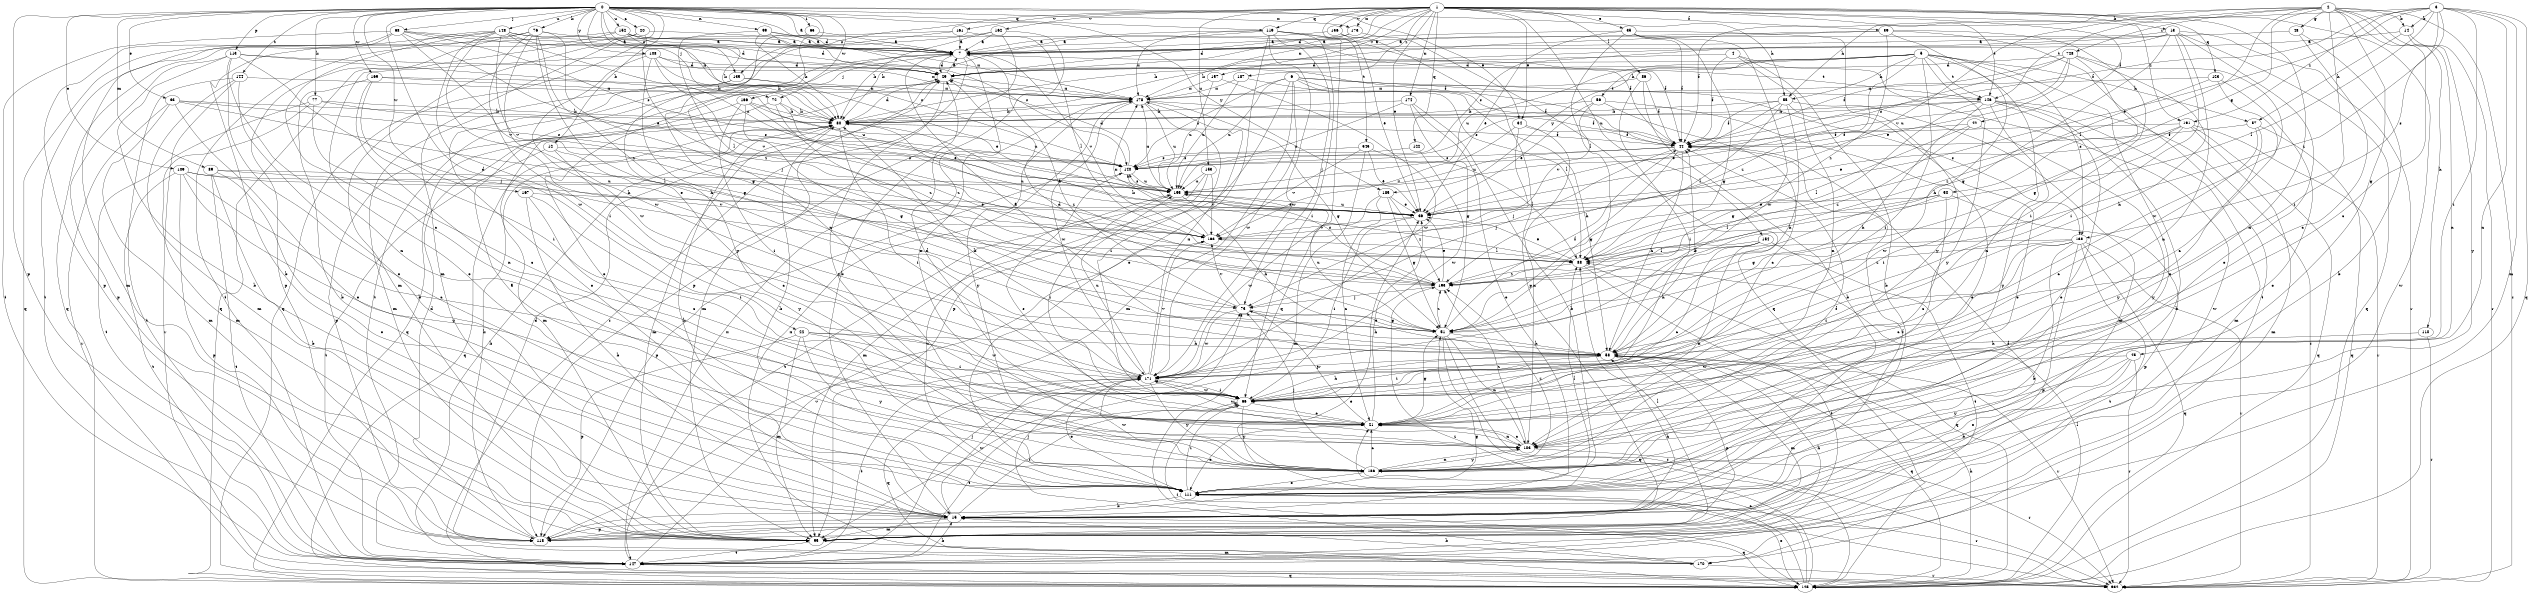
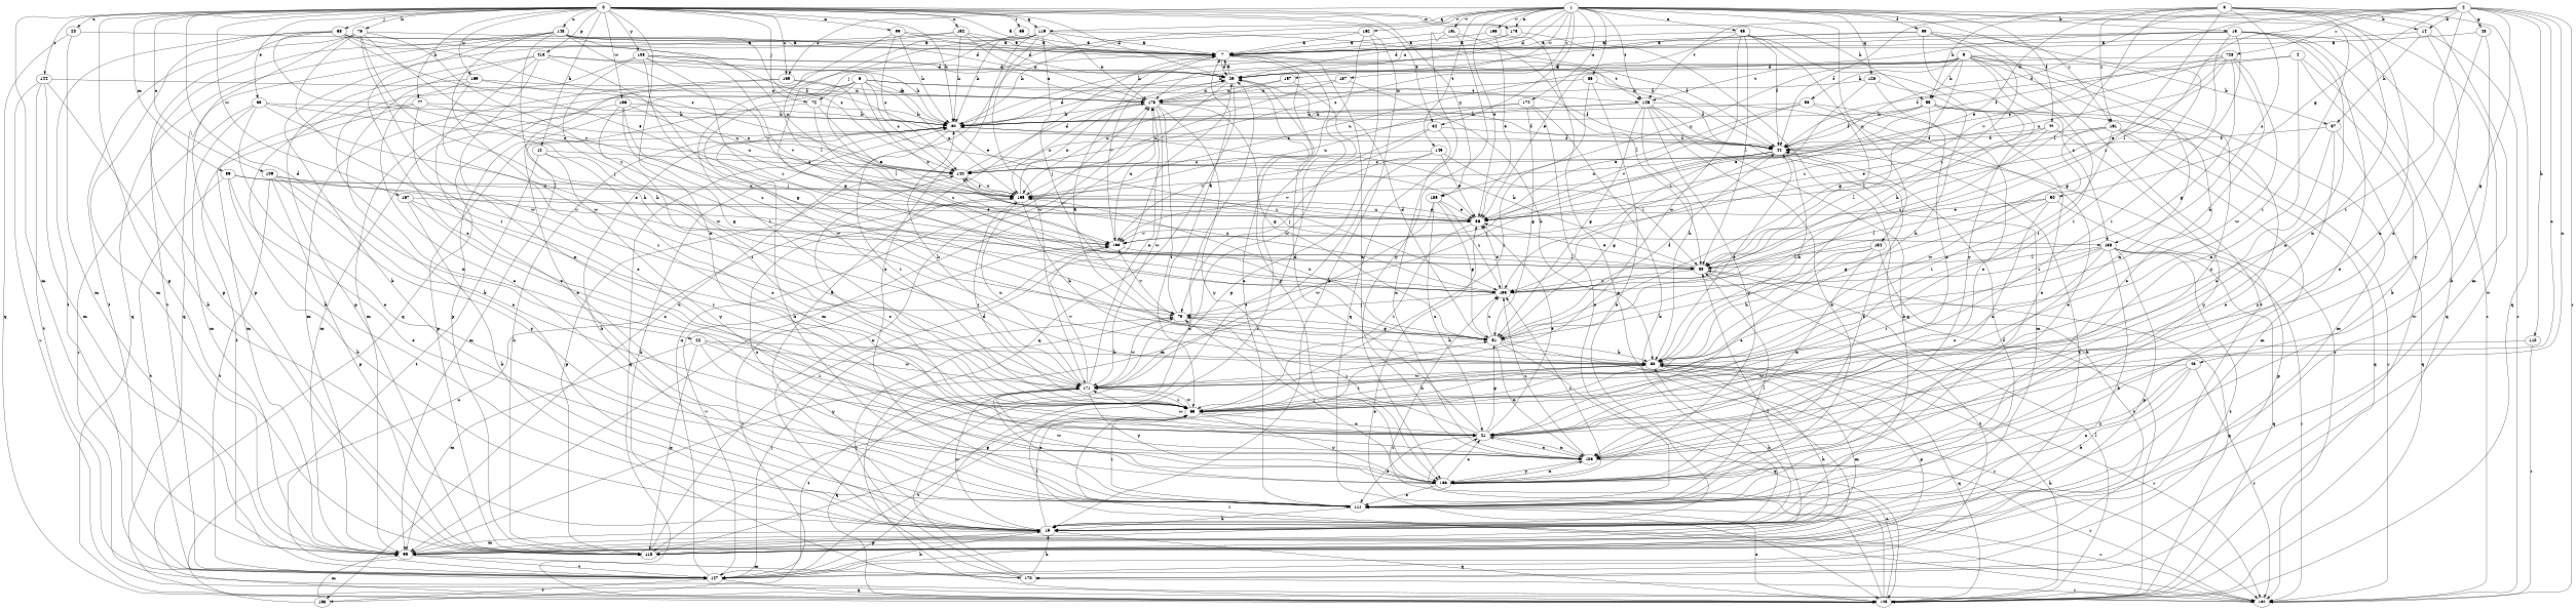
  strict digraph {
    0
    7
    12
    20
    22
    29
    33
    34
    55
    65
    68
    72
    76
    77
    80
    89
    95
    99
    103
    108
    109
-   113
+   113 [label=413]
    118
    119
    135
    144
    148
    152
    166
    167
    169
    173
    185
    146
-   132 [label=932]
+   132
    163
    111
    21
    186
    140
    147
    125
    193
    66
    171
    58
    178
    88
    44
    73
    36
    51
    15
    155
    170
    1
    13
    35
    39
    42
    86
-   122
    123
-   145 [label=545]
+   145
    153
    154
    156
    157
    161
    162
    174
    187
    191
    2
    14
    45
    48
    50
    110
    n80 [label=728]
    57
    3
    138
    4
    5
    56
    6
    0 -> 7 [label=a]
    0 -> 12 [label=b]
    0 -> 20 [label=c]
    0 -> 22 [label=d]
    0 -> 29 [label=d]
    0 -> 33 [label=e]
    0 -> 34 [label=e]
    0 -> 55 [label=h]
    0 -> 65 [label=i]
    0 -> 68 [label=j]
    0 -> 72 [label=j]
    0 -> 76 [label=k]
    0 -> 77 [label=k]
    0 -> 80 [label=k]
    0 -> 89 [label=m]
    0 -> 95 [label=m]
    0 -> 99 [label=n]
    0 -> 103 [label=n]
    0 -> 108 [label=y]
    0 -> 109 [label=o]
    0 -> 113 [label=p]
    0 -> 118 [label=p]
    0 -> 119 [label=q]
    0 -> 135 [label=s]
    0 -> 144 [label=t]
    0 -> 148 [label=u]
    0 -> 152 [label=u]
    0 -> 166 [label=w]
    0 -> 167 [label=w]
    0 -> 169 [label=w]
    0 -> 173 [label=x]
    0 -> 185 [label=y]
    7 -> 29 [label=d]
    7 -> 72 [label=j]
    7 -> 103 [label=n]
    7 -> 146 [label=t]
    7 -> 132 [label=r]
    7 -> 163 [label=v]
    7 -> 111 [label=o]
    12 -> 21 [label=c]
    12 -> 186 [label=y]
    12 -> 140 [label=s]
    12 -> 147 [label=t]
    20 -> 7 [label=a]
    20 -> 95 [label=m]
    20 -> 125 [label=q]
-   20 -> 193 [label=z]
+   108 -> 193 [label=z]
    22 -> 95 [label=m]
    22 -> 118 [label=p]
    22 -> 186 [label=y]
    22 -> 66 [label=i]
    22 -> 171 [label=w]
    22 -> 58 [label=h]
    29 -> 7 [label=a]
    29 -> 95 [label=m]
    29 -> 186 [label=y]
    29 -> 125 [label=q]
    29 -> 178 [label=x]
    33 -> 80 [label=k]
    33 -> 95 [label=m]
    33 -> 132 [label=r]
    33 -> 111 [label=o]
    33 -> 140 [label=s]
    33 -> 88 [label=l]
    34 -> 103 [label=n]
    34 -> 163 [label=v]
    34 -> 44 [label=f]
    34 -> 73 [label=j]
    55 -> 80 [label=k]
    55 -> 95 [label=m]
    55 -> 111 [label=o]
    55 -> 58 [label=h]
    55 -> 88 [label=l]
    55 -> 44 [label=f]
    55 -> 36 [label=e]
    65 -> 7 [label=a]
    65 -> 51 [label=g]
    68 -> 7 [label=a]
    68 -> 95 [label=m]
    68 -> 118 [label=p]
    68 -> 163 [label=v]
    68 -> 140 [label=s]
    68 -> 147 [label=t]
    68 -> 44 [label=f]
    68 -> 36 [label=e]
    72 -> 80 [label=k]
    72 -> 118 [label=p]
    72 -> 193 [label=z]
    72 -> 36 [label=e]
    76 -> 7 [label=a]
    76 -> 118 [label=p]
    76 -> 147 [label=t]
    76 -> 193 [label=z]
    76 -> 66 [label=i]
    76 -> 171 [label=w]
    76 -> 58 [label=h]
    76 -> 73 [label=j]
    77 -> 80 [label=k]
    77 -> 95 [label=m]
    77 -> 21 [label=c]
    77 -> 140 [label=s]
    77 -> 147 [label=t]
    80 -> 29 [label=d]
    80 -> 95 [label=m]
    80 -> 125 [label=q]
    80 -> 193 [label=z]
    80 -> 66 [label=i]
    80 -> 44 [label=f]
    89 -> 111 [label=o]
    89 -> 147 [label=t]
    89 -> 36 [label=e]
    89 -> 15 [label=b]
    89 -> 155 [label=u]
    95 -> 147 [label=t]
    95 -> 58 [label=h]
    95 -> 88 [label=l]
    95 -> 170 [label=m]
    99 -> 7 [label=a]
    99 -> 80 [label=k]
    99 -> 140 [label=s]
    99 -> 88 [label=l]
    99 -> 44 [label=f]
    103 -> 132 [label=r]
    103 -> 21 [label=c]
    103 -> 186 [label=y]
    103 -> 140 [label=s]
    103 -> 193 [label=z]
    108 -> 29 [label=d]
    108 -> 80 [label=k]
    108 -> 163 [label=v]
    108 -> 111 [label=o]
    108 -> 171 [label=w]
    108 -> 178 [label=x]
    108 -> 51 [label=g]
    109 -> 118 [label=p]
    109 -> 163 [label=v]
    109 -> 21 [label=c]
    109 -> 186 [label=y]
    109 -> 147 [label=t]
    109 -> 155 [label=u]
    113 -> 29 [label=d]
    113 -> 80 [label=k]
    113 -> 103 [label=n]
    113 -> 118 [label=p]
    113 -> 111 [label=o]
    113 -> 73 [label=j]
    113 -> 15 [label=b]
    118 -> 29 [label=d]
    118 -> 80 [label=k]
    118 -> 44 [label=f]
    118 -> 51 [label=g]
    119 -> 7 [label=a]
    119 -> 80 [label=k]
    119 -> 111 [label=o]
    119 -> 125 [label=q]
    119 -> 66 [label=i]
    119 -> 171 [label=w]
    119 -> 178 [label=x]
    119 -> 44 [label=f]
    119 -> 73 [label=j]
    135 -> 95 [label=m]
    135 -> 111 [label=o]
    135 -> 178 [label=x]
    135 -> 36 [label=e]
    144 -> 95 [label=m]
    144 -> 132 [label=r]
    144 -> 147 [label=t]
    144 -> 178 [label=x]
    144 -> 15 [label=b]
    148 -> 7 [label=a]
    148 -> 29 [label=d]
    148 -> 163 [label=v]
    148 -> 21 [label=c]
    148 -> 140 [label=s]
    148 -> 147 [label=t]
    148 -> 125 [label=q]
    148 -> 171 [label=w]
    148 -> 58 [label=h]
    148 -> 155 [label=u]
    152 -> 7 [label=a]
    152 -> 29 [label=d]
    152 -> 80 [label=k]
    152 -> 125 [label=q]
    152 -> 178 [label=x]
    152 -> 15 [label=b]
    166 -> 80 [label=k]
    166 -> 95 [label=m]
    166 -> 193 [label=z]
    166 -> 66 [label=i]
    166 -> 51 [label=g]
    166 -> 155 [label=u]
    167 -> 21 [label=c]
    167 -> 66 [label=i]
    167 -> 36 [label=e]
    167 -> 15 [label=b]
    169 -> 103 [label=n]
    169 -> 66 [label=i]
    169 -> 178 [label=x]
    169 -> 15 [label=b]
    169 -> 155 [label=u]
    173 -> 7 [label=a]
    173 -> 29 [label=d]
    173 -> 125 [label=q]
    185 -> 21 [label=c]
    185 -> 193 [label=z]
    185 -> 171 [label=w]
    185 -> 36 [label=e]
    185 -> 51 [label=g]
    146 -> 80 [label=k]
    146 -> 95 [label=m]
    146 -> 132 [label=r]
    146 -> 111 [label=o]
    146 -> 186 [label=y]
    146 -> 140 [label=s]
    146 -> 58 [label=h]
    146 -> 51 [label=g]
    146 -> 15 [label=b]
    132 -> 66 [label=i]
    163 -> 178 [label=x]
    163 -> 88 [label=l]
    111 -> 80 [label=k]
    111 -> 132 [label=r]
    111 -> 66 [label=i]
    111 -> 88 [label=l]
    111 -> 15 [label=b]
    111 -> 155 [label=u]
    21 -> 29 [label=d]
    21 -> 103 [label=n]
    21 -> 111 [label=o]
    21 -> 171 [label=w]
    21 -> 73 [label=j]
    21 -> 36 [label=e]
    21 -> 51 [label=g]
    186 -> 103 [label=n]
    186 -> 111 [label=o]
    186 -> 21 [label=c]
    186 -> 193 [label=z]
    186 -> 171 [label=w]
    186 -> 44 [label=f]
    186 -> 73 [label=j]
    140 -> 29 [label=d]
    140 -> 118 [label=p]
    140 -> 155 [label=u]
    147 -> 163 [label=v]
    147 -> 125 [label=q]
    147 -> 178 [label=x]
    147 -> 73 [label=j]
    147 -> 15 [label=b]
    125 -> 111 [label=o]
    125 -> 21 [label=c]
    125 -> 193 [label=z]
    125 -> 58 [label=h]
    125 -> 88 [label=l]
    125 -> 36 [label=e]
    193 -> 140 [label=s]
    193 -> 73 [label=j]
    193 -> 36 [label=e]
    66 -> 21 [label=c]
    66 -> 186 [label=y]
    66 -> 147 [label=t]
    66 -> 171 [label=w]
    66 -> 58 [label=h]
    171 -> 80 [label=k]
    171 -> 163 [label=v]
    171 -> 111 [label=o]
    171 -> 186 [label=y]
    171 -> 147 [label=t]
    171 -> 125 [label=q]
    171 -> 66 [label=i]
    171 -> 178 [label=x]
    171 -> 155 [label=u]
    58 -> 7 [label=a]
    58 -> 95 [label=m]
    58 -> 118 [label=p]
    58 -> 132 [label=r]
    58 -> 125 [label=q]
    58 -> 66 [label=i]
    58 -> 171 [label=w]
    58 -> 44 [label=f]
    178 -> 80 [label=k]
    178 -> 186 [label=y]
    178 -> 66 [label=i]
    178 -> 171 [label=w]
    178 -> 44 [label=f]
    178 -> 51 [label=g]
    178 -> 155 [label=u]
    88 -> 80 [label=k]
    88 -> 147 [label=t]
    88 -> 125 [label=q]
    88 -> 193 [label=z]
    88 -> 36 [label=e]
    44 -> 140 [label=s]
    44 -> 58 [label=h]
    44 -> 73 [label=j]
    44 -> 51 [label=g]
    44 -> 155 [label=u]
    73 -> 7 [label=a]
    73 -> 163 [label=v]
    73 -> 171 [label=w]
    73 -> 58 [label=h]
    73 -> 51 [label=g]
    36 -> 163 [label=v]
    36 -> 66 [label=i]
    36 -> 155 [label=u]
    51 -> 29 [label=d]
    51 -> 103 [label=n]
    51 -> 132 [label=r]
    51 -> 125 [label=q]
    51 -> 193 [label=z]
    51 -> 58 [label=h]
    51 -> 44 [label=f]
    51 -> 155 [label=u]
    15 -> 7 [label=a]
    15 -> 80 [label=k]
    15 -> 95 [label=m]
    15 -> 118 [label=p]
    15 -> 125 [label=q]
    15 -> 66 [label=i]
    15 -> 171 [label=w]
    15 -> 58 [label=h]
    15 -> 44 [label=f]
    155 -> 140 [label=s]
    155 -> 66 [label=i]
    155 -> 58 [label=h]
    155 -> 178 [label=x]
    155 -> 36 [label=e]
    170 -> 29 [label=d]
    170 -> 80 [label=k]
    170 -> 132 [label=r]
    170 -> 178 [label=x]
    170 -> 73 [label=j]
    170 -> 15 [label=b]
    1 -> 29 [label=d]
    1 -> 34 [label=e]
    1 -> 103 [label=n]
    1 -> 119 [label=q]
    1 -> 135 [label=s]
    1 -> 173 [label=x]
    1 -> 146 [label=t]
    1 -> 178 [label=x]
    1 -> 36 [label=e]
    1 -> 170 [label=w]
    1 -> 13 [label=b]
    1 -> 35 [label=e]
    1 -> 39 [label=f]
    1 -> 42 [label=f]
    1 -> 86 [label=l]
-   1 -> 122 [label=q]
    1 -> 123 [label=q]
    1 -> 145 [label=t]
    1 -> 153 [label=u]
    1 -> 154 [label=u]
    1 -> 156 [label=v]
    1 -> 157 [label=v]
    1 -> 161 [label=v]
    1 -> 162 [label=v]
    1 -> 174 [label=x]
    1 -> 187 [label=z]
    1 -> 191 [label=z]
    13 -> 7 [label=a]
    13 -> 80 [label=k]
    13 -> 103 [label=n]
    13 -> 132 [label=r]
    13 -> 111 [label=o]
    13 -> 140 [label=s]
    13 -> 125 [label=q]
    13 -> 66 [label=i]
    13 -> 51 [label=g]
    35 -> 7 [label=a]
    35 -> 186 [label=y]
    35 -> 171 [label=w]
    35 -> 88 [label=l]
    35 -> 44 [label=f]
    35 -> 36 [label=e]
    35 -> 51 [label=g]
    39 -> 7 [label=a]
    39 -> 80 [label=k]
    39 -> 147 [label=t]
    39 -> 193 [label=z]
    39 -> 66 [label=i]
    39 -> 58 [label=h]
    42 -> 186 [label=y]
    42 -> 193 [label=z]
    42 -> 88 [label=l]
    42 -> 44 [label=f]
    86 -> 66 [label=i]
    86 -> 178 [label=x]
    86 -> 44 [label=f]
    86 -> 15 [label=b]
-   122 -> 140 [label=s]
-   122 -> 171 [label=w]
    123 -> 111 [label=o]
    123 -> 21 [label=c]
    123 -> 193 [label=z]
    123 -> 178 [label=x]
    145 -> 95 [label=m]
    145 -> 163 [label=v]
    145 -> 140 [label=s]
    145 -> 88 [label=l]
    145 -> 36 [label=e]
    153 -> 95 [label=m]
    153 -> 163 [label=v]
-   153 -> 147 [label=t]
+   147 -> 153 [label=t]
    153 -> 155 [label=u]
    154 -> 103 [label=n]
    154 -> 21 [label=c]
    154 -> 147 [label=t]
    154 -> 58 [label=h]
    154 -> 88 [label=l]
    156 -> 7 [label=a]
    156 -> 118 [label=p]
    156 -> 36 [label=e]
    157 -> 171 [label=w]
    157 -> 178 [label=x]
    157 -> 155 [label=u]
    161 -> 7 [label=a]
    161 -> 186 [label=y]
    161 -> 125 [label=q]
    161 -> 88 [label=l]
    162 -> 7 [label=a]
    162 -> 80 [label=k]
    162 -> 118 [label=p]
    162 -> 147 [label=t]
    162 -> 15 [label=b]
    174 -> 80 [label=k]
    174 -> 111 [label=o]
    174 -> 51 [label=g]
    174 -> 15 [label=b]
    174 -> 155 [label=u]
    187 -> 58 [label=h]
    187 -> 178 [label=x]
    187 -> 155 [label=u]
    191 -> 95 [label=m]
    191 -> 132 [label=r]
    191 -> 125 [label=q]
    191 -> 66 [label=i]
    191 -> 171 [label=w]
    191 -> 44 [label=f]
    191 -> 36 [label=e]
    2 -> 103 [label=n]
    2 -> 146 [label=t]
    2 -> 132 [label=r]
    2 -> 163 [label=v]
    2 -> 21 [label=c]
    2 -> 66 [label=i]
    2 -> 88 [label=l]
    2 -> 44 [label=f]
    2 -> 14 [label=b]
    2 -> 45 [label=g]
    2 -> 48 [label=g]
    2 -> 50 [label=g]
    2 -> 110 [label=h]
    2 -> n80 [label=r]
    14 -> 7 [label=a]
    14 -> 132 [label=r]
    14 -> 186 [label=y]
    14 -> 57 [label=h]
    45 -> 132 [label=r]
    45 -> 111 [label=o]
    45 -> 186 [label=y]
    45 -> 171 [label=w]
    45 -> 15 [label=b]
    48 -> 7 [label=a]
    48 -> 21 [label=c]
    48 -> 15 [label=b]
    50 -> 118 [label=p]
    50 -> 21 [label=c]
    50 -> 88 [label=l]
    50 -> 36 [label=e]
    50 -> 51 [label=g]
    110 -> 132 [label=r]
    110 -> 58 [label=h]
    n80 -> 29 [label=d]
    n80 -> 140 [label=s]
    n80 -> 171 [label=w]
    n80 -> 58 [label=h]
    n80 -> 44 [label=f]
    n80 -> 36 [label=e]
    n80 -> 51 [label=g]
    n80 -> 155 [label=u]
    57 -> 21 [label=c]
    57 -> 186 [label=y]
    57 -> 125 [label=q]
    57 -> 44 [label=f]
    3 -> 55 [label=h]
    3 -> 95 [label=m]
    3 -> 103 [label=n]
    3 -> 125 [label=q]
    3 -> 193 [label=z]
    3 -> 66 [label=i]
    3 -> 88 [label=l]
    3 -> 44 [label=f]
    3 -> 36 [label=e]
    3 -> 191 [label=z]
    3 -> 14 [label=b]
    3 -> 138 [label=s]
    138 -> 118 [label=p]
    138 -> 132 [label=r]
    138 -> 21 [label=c]
    138 -> 147 [label=t]
    138 -> 125 [label=q]
    138 -> 193 [label=z]
    138 -> 66 [label=i]
    138 -> 88 [label=l]
    138 -> 15 [label=b]
    4 -> 29 [label=d]
    4 -> 103 [label=n]
    4 -> 44 [label=f]
    4 -> 15 [label=b]
    4 -> 170 [label=w]
    5 -> 29 [label=d]
    5 -> 55 [label=h]
    5 -> 103 [label=n]
    5 -> 185 [label=y]
    5 -> 146 [label=t]
    5 -> 111 [label=o]
    5 -> 186 [label=y]
    5 -> 193 [label=z]
    5 -> 66 [label=i]
    5 -> 155 [label=u]
    5 -> 57 [label=h]
    5 -> 138 [label=s]
    5 -> 56 [label=h]
    56 -> 80 [label=k]
    56 -> 163 [label=v]
    56 -> 111 [label=o]
    56 -> 21 [label=c]
    56 -> 36 [label=e]
    6 -> 95 [label=m]
    6 -> 118 [label=p]
    6 -> 146 [label=t]
    6 -> 140 [label=s]
    6 -> 171 [label=w]
    6 -> 88 [label=l]
    6 -> 44 [label=f]
    6 -> 155 [label=u]
    6 -> 138 [label=s]
  }
